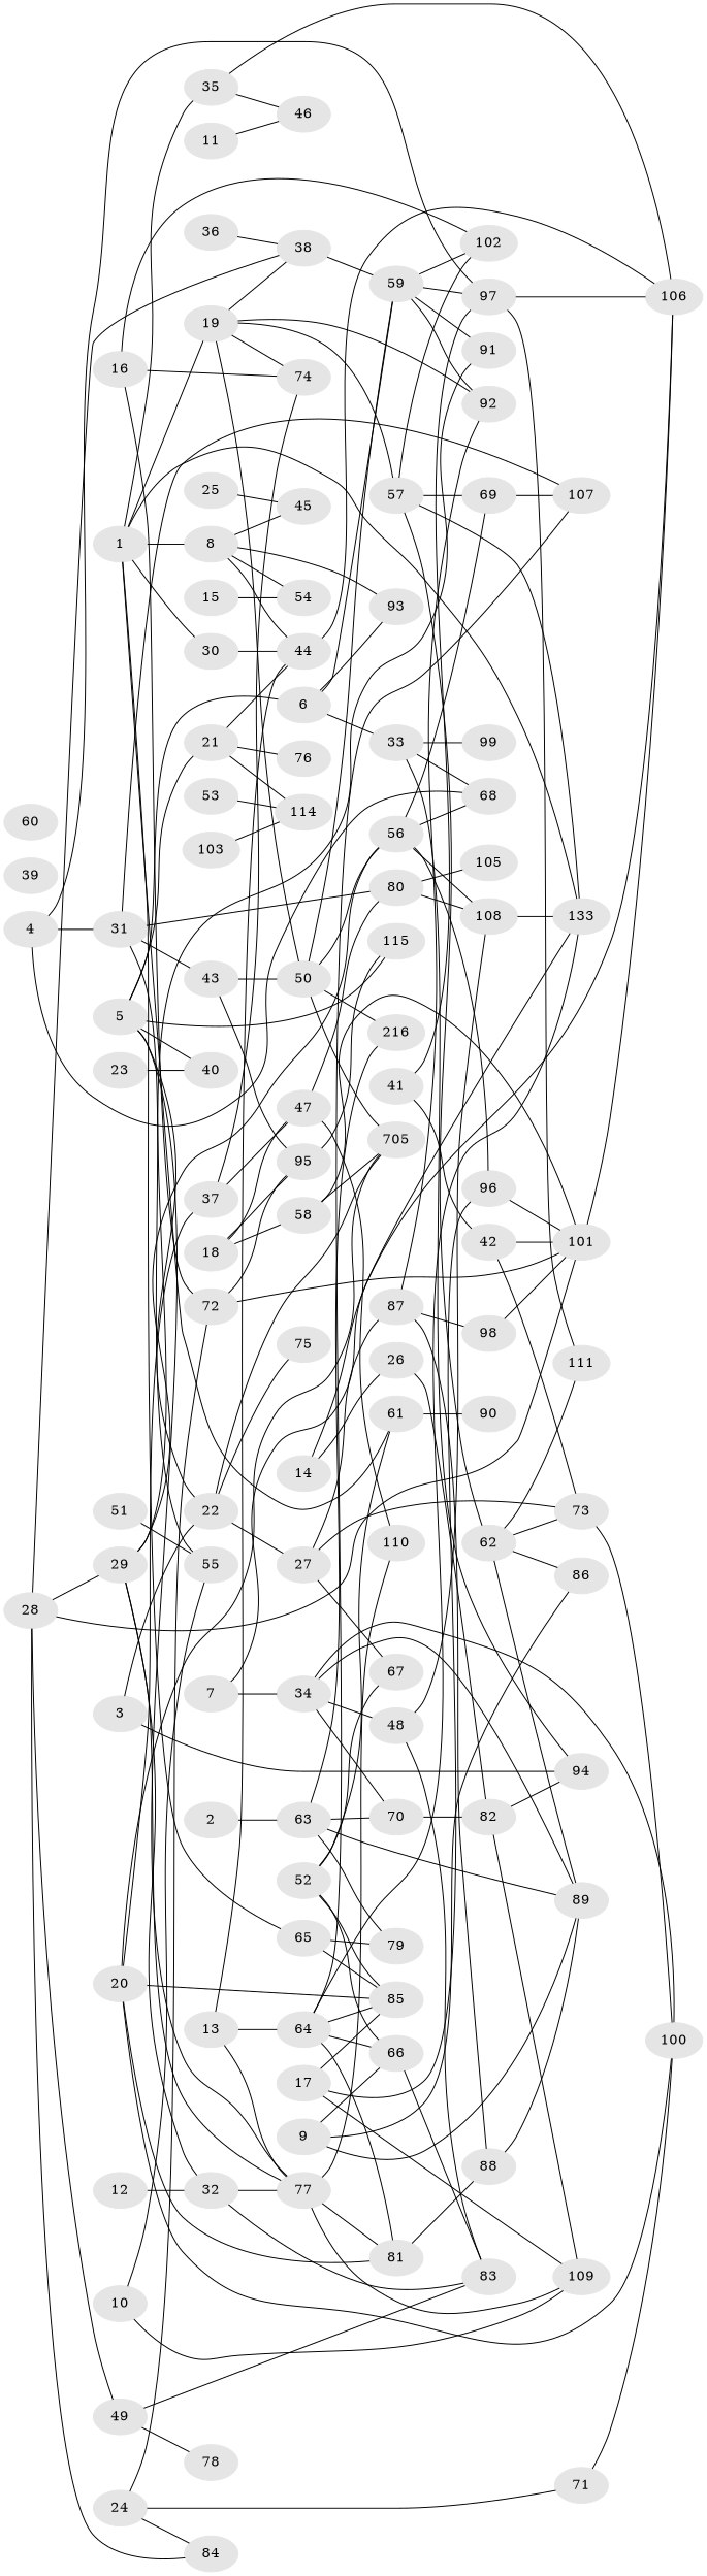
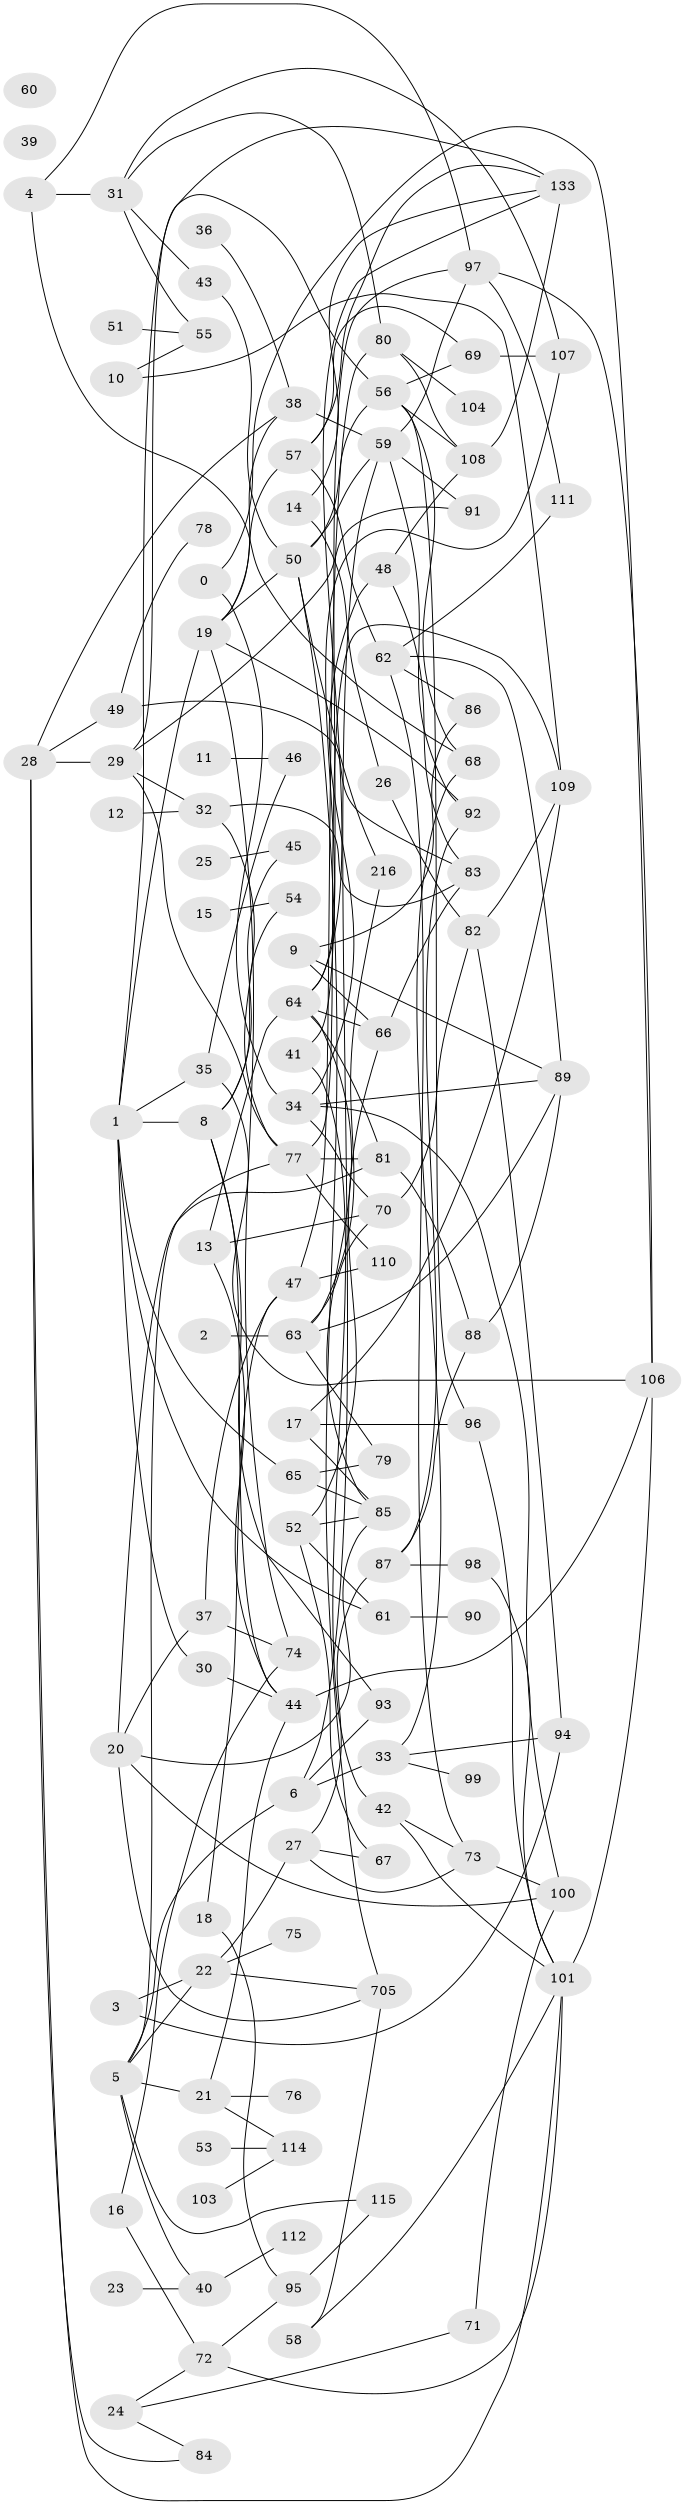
  graph {
    rankdir=LR
    node [color=gray90 style=filled]
    1
    8
    19
    30
    35
    61
    65
    n8 [label=133]
    93
    44
    45
    54
    74
    38
    50
    57
    92
    106
    46
    90
    85
    79
    2
    63
    89
    70
    n27 [label=216]
    3
    22
    94
    n31 [label=705]
    27
    75
    4
    31
    68
    97
    55
    43
    80
    107
    111
    5
    6
    21
    40
    77
    115
    33
    59
    76
    114
+   112
    109
    81
    110
    28
    84
    29
    49
    101
    99
-   102
    91
-   7
+   7 [label=0]
    34
    100
    48
    9
    66
    86
    83
    10
    11
    12
    32
    13
    64
    82
    14
    26
    15
    16
    72
    95
    17
    96
    18
    47
    58
    56
    69
    62
    20
    37
    88
    67
    73
    87
    23
    24
    71
    25
    98
    78
    108
-   104 [label=105]
+   104
    36
    39
    41
    42
    51
    52
    53
    60
    103
    1 -- 8
    1 -- 19
    1 -- 30
    1 -- 35
    1 -- 61
    1 -- 65
    1 -- n8
    8 -- 93
    8 -- 44
    8 -- 45
    8 -- 54
    19 -- 74
    19 -- 38
    19 -- 50
    19 -- 57
    19 -- 92
    30 -- 44
    35 -- 106
    35 -- 46
    61 -- 90
    65 -- 85
    65 -- 79
    44 -- 106
    38 -- 59
    50 -- n27
    50 -- n31
    50 -- 59
    50 -- 56
    57 -- n8
-   57 -- 102
    57 -- 69
    57 -- 62
    2 -- 63
    63 -- 79
    63 -- 89
    63 -- 70
    63 -- n27
    70 -- 82
    3 -- 22
    3 -- 94
    22 -- n31
    22 -- 27
    22 -- 75
    27 -- 67
    27 -- 73
    27 -- 87
    4 -- 31
    4 -- 68
    4 -- 97
    31 -- 55
    31 -- 43
    31 -- 80
    31 -- 107
    97 -- 106
    97 -- 111
    43 -- 50
-   43 -- 95
    80 -- 108
    80 -- 104
    5 -- 22
    5 -- 6
    5 -- 21
    5 -- 40
    5 -- 77
    5 -- 115
    6 -- 93
    6 -- 33
    6 -- 59
    21 -- 44
    21 -- 76
    21 -- 114
+   40 -- 112
    77 -- 109
    77 -- 81
    77 -- 110
    33 -- 94
    33 -- 68
    33 -- 99
    59 -- 92
    59 -- 97
-   59 -- 102
    59 -- 91
    81 -- 88
    28 -- 38
    28 -- 84
    28 -- 29
    28 -- 49
    28 -- 101
    29 -- 77
    29 -- 91
    29 -- 32
    29 -- 56
    49 -- 83
    49 -- 78
    101 -- 106
    7 -- 106
    7 -- 34
    34 -- 89
    34 -- 70
    34 -- 100
    34 -- 48
    48 -- 83
    48 -- 108
    9 -- 89
    9 -- 66
    9 -- 86
    66 -- 83
    10 -- 55
    10 -- 109
    11 -- 46
    12 -- 32
    32 -- 77
    32 -- 83
    13 -- 44
-   13 -- 77
+   13 -- 70
    13 -- 64
    64 -- n8
    64 -- 85
    64 -- 107
    64 -- 81
    64 -- 66
    82 -- 94
    82 -- 109
    14 -- n8
    14 -- 26
    26 -- 82
    15 -- 54
    16 -- 74
-   16 -- 102
    16 -- 72
    72 -- 101
    72 -- 95
    95 -- 115
    17 -- 85
    17 -- 109
    17 -- 96
    96 -- 101
    18 -- 95
    18 -- 47
-   18 -- 58
    47 -- 80
    47 -- 110
    58 -- n31
    58 -- 101
    56 -- 68
    56 -- 96
    56 -- 69
    56 -- 108
    69 -- 107
    62 -- 89
    62 -- 111
    62 -- 86
    62 -- 73
    20 -- 85
    20 -- n31
    20 -- 81
    20 -- 100
    20 -- 37
    37 -- 74
    37 -- 47
    88 -- 89
    73 -- 100
    87 -- 92
    87 -- 88
    87 -- 98
    23 -- 40
    24 -- 84
    24 -- 72
    24 -- 71
    71 -- 100
    25 -- 45
    98 -- 101
    108 -- n8
    36 -- 38
    41 -- 97
    41 -- 42
    42 -- 101
    42 -- 73
    51 -- 55
    52 -- 61
    52 -- 85
    52 -- 66
    52 -- 67
    53 -- 114
    103 -- 114
  }
